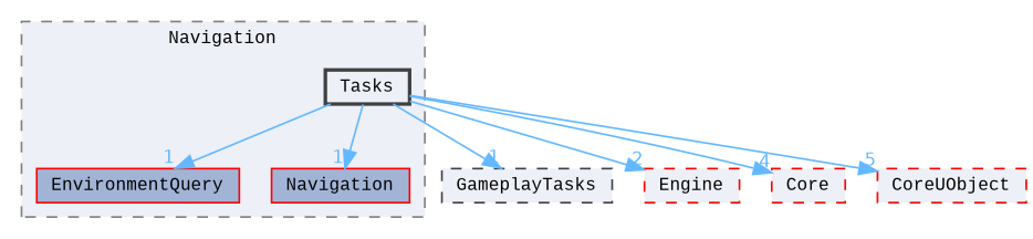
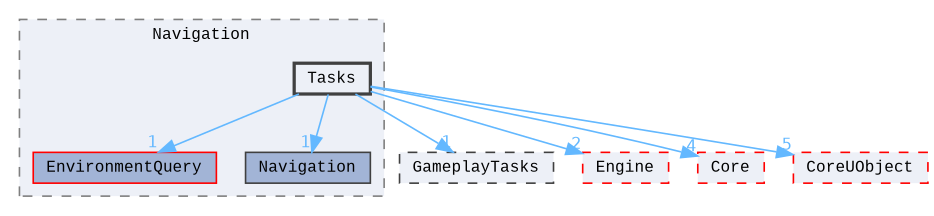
  digraph {
    compound=true
    fontname="Liberation Mono"
    node [color=red fillcolor="#edf0f7" fontname="Liberation Mono" fontsize=10 shape=box style="filled,dashed"]
    edge [color=steelblue1 fontcolor=steelblue1 fontname="Liberation Mono" fontsize=10 headlabel=1 labeldistance=1.5 labelfontname=Helvetica labelfontsize=10]
    n1 [fillcolor="#a2b4d6" height=0.2 label=EnvironmentQuery style=filled width=0.4]
-   n2 [fillcolor="#a2b4d6" height=0.2 label=Navigation style=filled width=0.4]
+   n2 [color=grey25 fillcolor="#a2b4d6" height=0.2 label=Navigation style=filled width=0.4]
    n3 [color=grey25 height=0.2 label=Tasks style="filled,bold" width=0.4]
    n4 [color=grey25 height=0.2 label=GameplayTasks width=0.4]
    n5 [height=0.2 label=Engine width=0.4]
    n6 [height=0.2 label=Core width=0.4]
    n7 [height=0.2 label=CoreUObject width=0.4]
    subgraph cluster_1 {
      bgcolor="#edf0f7"
      fontsize=10
      label=Navigation
      pencolor=grey50
      style="filled,dashed"
      n1
      n2
      n3
    }
    n3 -> n1
    n3 -> n2
    n3 -> n4
    n3 -> n5 [headlabel=2]
    n3 -> n6 [headlabel=4]
    n3 -> n7 [headlabel=5]
  }
